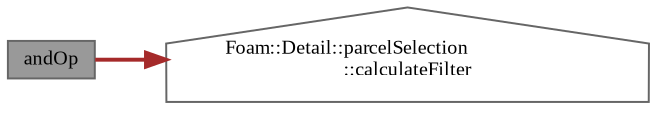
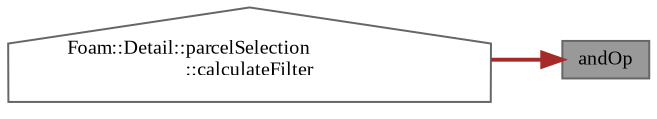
  digraph {
    rankdir=RL
    fontname="Liberation Serif"
    node [fontname="Liberation Serif" fontsize=10 style=filled]
    n1 [color=gray40 fillcolor=grey60 fontcolor=black height=0.2 label=andOp shape=box width=0.4]
    n2 [color=grey40 fillcolor=white height=0.2 label="Foam::Detail::parcelSelection\l::calculateFilter" shape=house width=0.4]
-   n2 -> n1 [color=brown dir=back fontname="Liberation Serif" fontsize=10 labelfontname=Helvetica labelfontsize=10 style=bold]
+   n1 -> n2 [color=brown dir=back fontname="Liberation Serif" fontsize=10 labelfontname=Helvetica labelfontsize=10 style=bold]
  }
